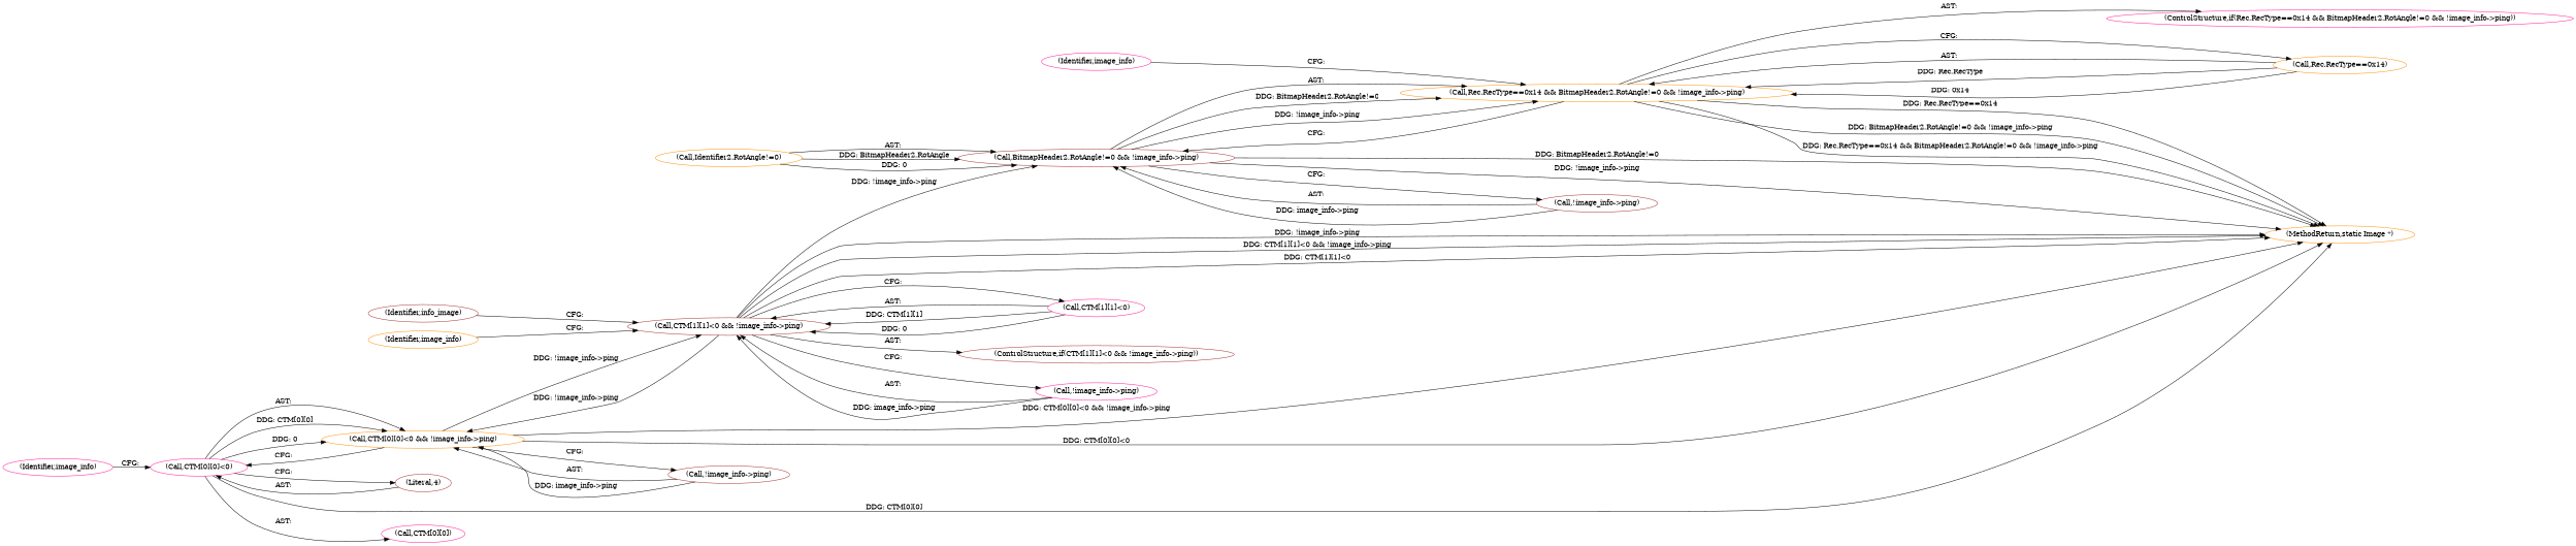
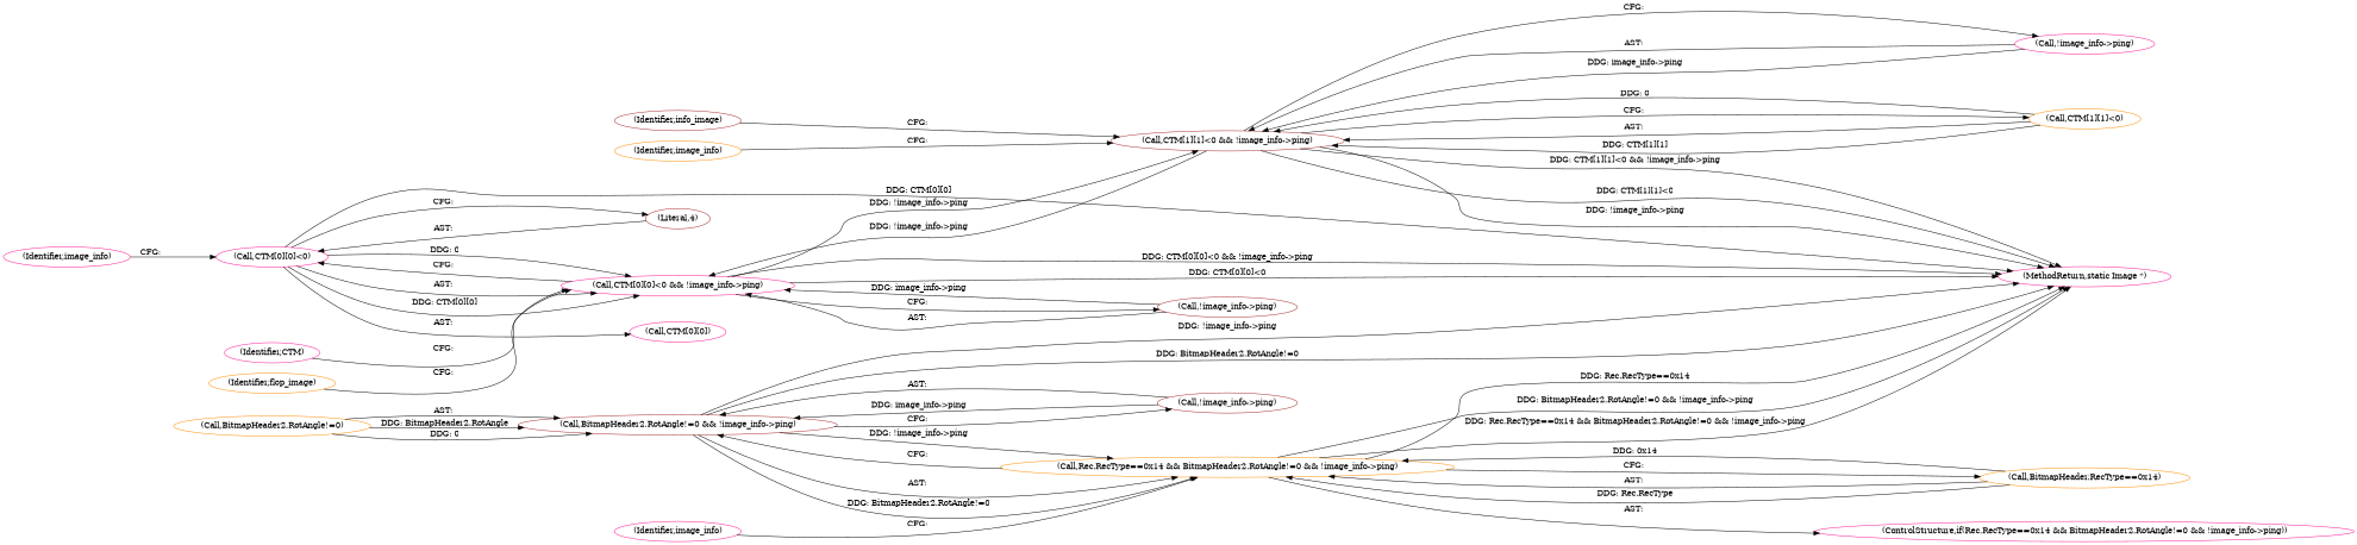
  digraph {
    rankdir=LR
    node [color=darkorange]
    n1 [color=deeppink label="(Call,CTM[0][0]<0)"]
-   n2 [label="(Call,CTM[0][0]<0 && !image_info->ping)"]
+   n2 [color=deeppink label="(Call,CTM[0][0]<0 && !image_info->ping)"]
    n3 [color=brown label="(Literal,4)"]
-   n4 [label="(MethodReturn,static Image *)"]
+   n4 [color=deeppink label="(MethodReturn,static Image *)"]
    n5 [color=deeppink label="(Call,CTM[0][0])"]
    n6 [color=brown label="(Call,CTM[1][1]<0 && !image_info->ping)"]
    n7 [color=brown label="(Call,!image_info->ping)"]
    n8 [color=brown label="(Call,BitmapHeader2.RotAngle!=0 && !image_info->ping)"]
-   n9 [color=deeppink label="(Call,CTM[1][1]<0)"]
+   n9 [label="(Call,CTM[1][1]<0)"]
    n10 [color=deeppink label="(Call,!image_info->ping)"]
-   n11 [color=brown label="(ControlStructure,if(CTM[1][1]<0 && !image_info->ping))"]
    n12 [label="(Call,Rec.RecType==0x14 && BitmapHeader2.RotAngle!=0 && !image_info->ping)"]
    n13 [color=brown label="(Call,!image_info->ping)"]
    n14 [color=deeppink label="(ControlStructure,if(Rec.RecType==0x14 && BitmapHeader2.RotAngle!=0 && !image_info->ping))"]
-   n15 [label="(Call,Rec.RecType==0x14)"]
-   n16 [label="(Call,Identifier2.RotAngle!=0)"]
+   n15 [label="(Call,BitmapHeader.RecType==0x14)"]
+   n16 [label="(Call,BitmapHeader2.RotAngle!=0)"]
+   n17 [color=deeppink label="(Identifier,CTM)"]
    n18 [color=brown label="(Identifier,info_image)"]
    n19 [color=deeppink label="(Identifier,image_info)"]
+   n20 [label="(Identifier,flop_image)"]
    n21 [label="(Identifier,image_info)"]
    n22 [color=deeppink label="(Identifier,image_info)"]
    n1 -> n2 [label="AST: "]
    n1 -> n2 [label="DDG: CTM[0][0]"]
    n1 -> n2 [label="DDG: 0"]
    n1 -> n3 [label="CFG: "]
    n1 -> n4 [label="DDG: CTM[0][0]"]
    n1 -> n5 [label="AST: "]
    n2 -> n1 [label="CFG: "]
    n2 -> n4 [label="DDG: CTM[0][0]<0 && !image_info->ping"]
    n2 -> n4 [label="DDG: CTM[0][0]<0"]
    n2 -> n6 [label="DDG: !image_info->ping"]
    n2 -> n7 [label="CFG: "]
    n3 -> n1 [label="AST: "]
    n6 -> n2 [label="DDG: !image_info->ping"]
    n6 -> n4 [label="DDG: !image_info->ping"]
    n6 -> n4 [label="DDG: CTM[1][1]<0 && !image_info->ping"]
    n6 -> n4 [label="DDG: CTM[1][1]<0"]
-   n6 -> n8 [label="DDG: !image_info->ping"]
    n6 -> n9 [label="CFG: "]
    n6 -> n10 [label="CFG: "]
-   n6 -> n11 [label="AST: "]
    n7 -> n2 [label="AST: "]
    n7 -> n2 [label="DDG: image_info->ping"]
    n8 -> n4 [label="DDG: BitmapHeader2.RotAngle!=0"]
    n8 -> n4 [label="DDG: !image_info->ping"]
    n8 -> n12 [label="AST: "]
    n8 -> n12 [label="DDG: BitmapHeader2.RotAngle!=0"]
    n8 -> n12 [label="DDG: !image_info->ping"]
    n8 -> n13 [label="CFG: "]
    n9 -> n6 [label="AST: "]
    n9 -> n6 [label="DDG: CTM[1][1]"]
    n9 -> n6 [label="DDG: 0"]
    n10 -> n6 [label="AST: "]
    n10 -> n6 [label="DDG: image_info->ping"]
    n12 -> n4 [label="DDG: Rec.RecType==0x14"]
    n12 -> n4 [label="DDG: BitmapHeader2.RotAngle!=0 && !image_info->ping"]
    n12 -> n4 [label="DDG: Rec.RecType==0x14 && BitmapHeader2.RotAngle!=0 && !image_info->ping"]
    n12 -> n8 [label="CFG: "]
    n12 -> n14 [label="AST: "]
    n12 -> n15 [label="CFG: "]
    n13 -> n8 [label="AST: "]
    n13 -> n8 [label="DDG: image_info->ping"]
    n15 -> n12 [label="AST: "]
    n15 -> n12 [label="DDG: Rec.RecType"]
    n15 -> n12 [label="DDG: 0x14"]
    n16 -> n8 [label="AST: "]
    n16 -> n8 [label="DDG: BitmapHeader2.RotAngle"]
    n16 -> n8 [label="DDG: 0"]
+   n17 -> n2 [label="CFG: "]
    n18 -> n6 [label="CFG: "]
    n19 -> n12 [label="CFG: "]
+   n20 -> n2 [label="CFG: "]
    n21 -> n6 [label="CFG: "]
    n22 -> n1 [label="CFG: "]
  }
